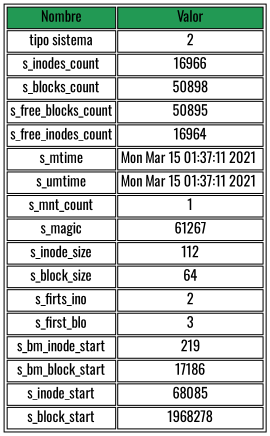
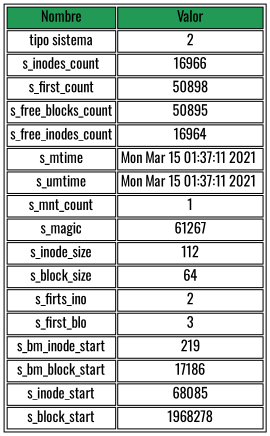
  digraph {
    fontname=Oswald
-   n1 [label=<<TABLE  BORDER="1" CELLBORDER="1"> <tr><td BGCOLOR="#229954">Nombre</td><td BGCOLOR="#229954">Valor</td></tr> <tr><td>tipo sistema</td><td>2</td></tr> <tr><td>s_inodes_count</td><td>16966</td></tr> <tr><td>s_blocks_count</td><td>50898</td></tr> <tr><td>s_free_blocks_count</td><td>50895</td></tr> <tr><td>s_free_inodes_count</td><td>16964</td></tr> <tr><td>s_mtime</td><td>Mon Mar 15 01:37:11 2021 </td></tr> <tr><td>s_umtime</td><td>Mon Mar 15 01:37:11 2021 </td></tr> <tr><td>s_mnt_count</td><td>1</td></tr> <tr><td>s_magic</td><td>61267</td></tr> <tr><td>s_inode_size</td><td>112</td></tr> <tr><td>s_block_size</td><td>64</td></tr> <tr><td>s_firts_ino</td><td>2</td></tr> <tr><td>s_first_blo</td><td>3</td></tr> <tr><td>s_bm_inode_start</td><td>219</td></tr> <tr><td>s_bm_block_start</td><td>17186</td></tr> <tr><td>s_inode_start</td><td>68085</td></tr> <tr><td>s_block_start</td><td>1968278</td></tr> </TABLE>> margin=0 shape=none fontname=Oswald]
+   n1 [label=<<TABLE  BORDER="1" CELLBORDER="1"> <tr><td BGCOLOR="#229954">Nombre</td><td BGCOLOR="#229954">Valor</td></tr> <tr><td>tipo sistema</td><td>2</td></tr> <tr><td>s_inodes_count</td><td>16966</td></tr> <tr><td>s_first_count</td><td>50898</td></tr> <tr><td>s_free_blocks_count</td><td>50895</td></tr> <tr><td>s_free_inodes_count</td><td>16964</td></tr> <tr><td>s_mtime</td><td>Mon Mar 15 01:37:11 2021 </td></tr> <tr><td>s_umtime</td><td>Mon Mar 15 01:37:11 2021 </td></tr> <tr><td>s_mnt_count</td><td>1</td></tr> <tr><td>s_magic</td><td>61267</td></tr> <tr><td>s_inode_size</td><td>112</td></tr> <tr><td>s_block_size</td><td>64</td></tr> <tr><td>s_firts_ino</td><td>2</td></tr> <tr><td>s_first_blo</td><td>3</td></tr> <tr><td>s_bm_inode_start</td><td>219</td></tr> <tr><td>s_bm_block_start</td><td>17186</td></tr> <tr><td>s_inode_start</td><td>68085</td></tr> <tr><td>s_block_start</td><td>1968278</td></tr> </TABLE>> margin=0 shape=none fontname=Oswald]
  }
